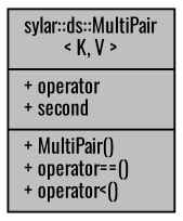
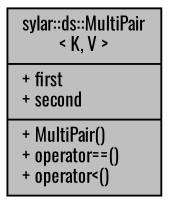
  digraph {
    fontname=Oswald
-   n1 [color=black fillcolor=grey75 fontcolor=black fontname=Oswald fontsize=10 height=0.2 label="{sylar::ds::MultiPair\l\< K, V \>\n|+ operator\l+ second\l|+ MultiPair()\l+ operator==()\l+ operator\<()\l}" shape=record style=filled width=0.4]
+   n1 [color=black fillcolor=grey75 fontcolor=black fontname=Oswald fontsize=10 height=0.2 label="{sylar::ds::MultiPair\l\< K, V \>\n|+ first\l+ second\l|+ MultiPair()\l+ operator==()\l+ operator\<()\l}" shape=record style=filled width=0.4]
  }
